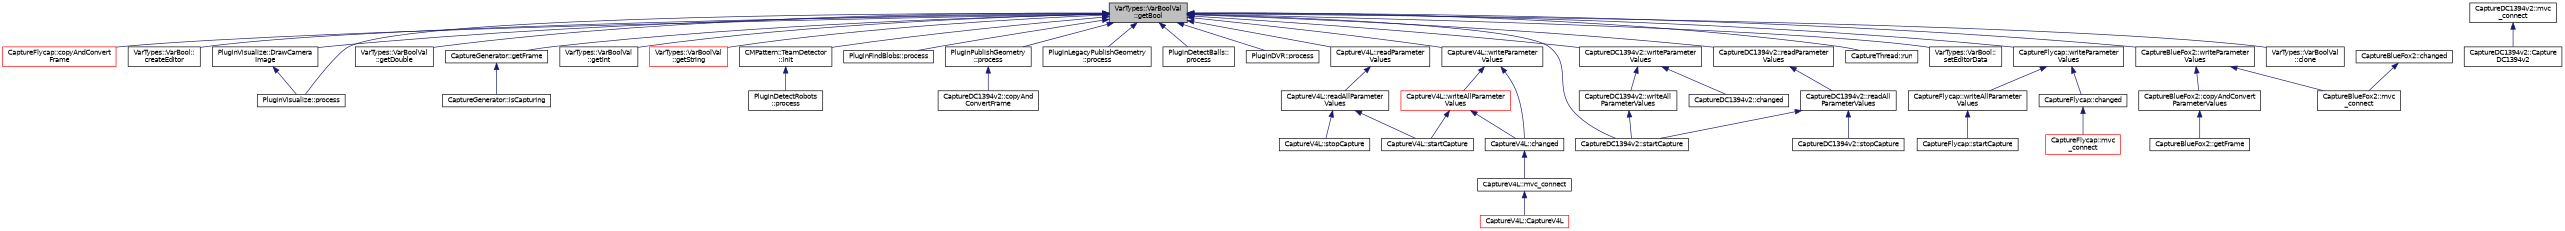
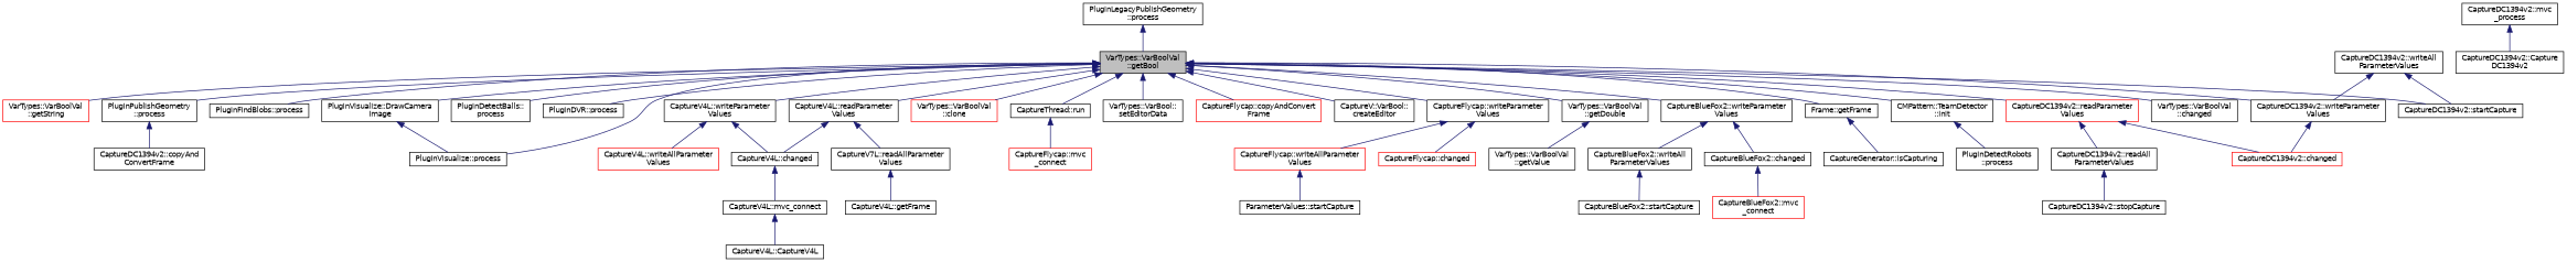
  digraph {
    rankdir=TB
    node [color=black fillcolor=white fontname=Helvetica fontsize=10 shape=record style=filled]
    edge [color=midnightblue dir=back fontname=Helvetica fontsize=10 labelfontname=Helvetica labelfontsize=10 style=solid]
    n1 [fillcolor=grey75 fontcolor=black height=0.2 label="VarTypes::VarBoolVal\l::getBool" width=0.4]
-   n2 [height=0.2 label="VarTypes::VarBoolVal\l::clone" width=0.4]
+   n2 [color=red height=0.2 label="VarTypes::VarBoolVal\l::clone" width=0.4]
    n3 [color=red height=0.2 label="CaptureFlycap::copyAndConvert\lFrame" width=0.4]
-   n4 [height=0.2 label="VarTypes::VarBool::\lcreateEditor" width=0.4]
+   n4 [height=0.2 label="CaptureV::VarBool::\lcreateEditor" width=0.4]
    n5 [height=0.2 label="PluginVisualize::DrawCamera\lImage" width=0.4]
    n6 [height=0.2 label="PluginVisualize::process" width=0.4]
    n7 [height=0.2 label="VarTypes::VarBoolVal\l::getDouble" width=0.4]
-   n8 [height=0.2 label="CaptureGenerator::getFrame" width=0.4]
-   n9 [height=0.2 label="VarTypes::VarBoolVal\l::getInt" width=0.4]
+   n8 [height=0.2 label="Frame::getFrame" width=0.4]
+   n9 [height=0.2 label="VarTypes::VarBoolVal\l::changed" width=0.4]
    n10 [color=red height=0.2 label="VarTypes::VarBoolVal\l::getString" width=0.4]
    n11 [height=0.2 label="CMPattern::TeamDetector\l::init" width=0.4]
    n12 [height=0.2 label="PluginFindBlobs::process" width=0.4]
    n13 [height=0.2 label="PluginPublishGeometry\l::process" width=0.4]
    n14 [height=0.2 label="PluginLegacyPublishGeometry\l::process" width=0.4]
    n15 [height=0.2 label="PluginDetectBalls::\lprocess" width=0.4]
    n16 [height=0.2 label="PluginDVR::process" width=0.4]
    n17 [height=0.2 label="CaptureV4L::readParameter\lValues" width=0.4]
-   n18 [height=0.2 label="CaptureDC1394v2::readParameter\lValues" width=0.4]
+   n18 [color=red height=0.2 label="CaptureDC1394v2::readParameter\lValues" width=0.4]
    n19 [height=0.2 label="CaptureDC1394v2::startCapture" width=0.4]
    n20 [height=0.2 label="CaptureThread::run" width=0.4]
    n21 [height=0.2 label="VarTypes::VarBool::\lsetEditorData" width=0.4]
    n22 [height=0.2 label="CaptureFlycap::writeParameter\lValues" width=0.4]
    n23 [height=0.2 label="CaptureBlueFox2::writeParameter\lValues" width=0.4]
    n24 [height=0.2 label="CaptureV4L::writeParameter\lValues" width=0.4]
    n25 [height=0.2 label="CaptureDC1394v2::writeParameter\lValues" width=0.4]
    n26 [height=0.2 label="CaptureDC1394v2::copyAnd\lConvertFrame" width=0.4]
+   n27 [height=0.2 label="VarTypes::VarBoolVal\l::getValue" width=0.4]
    n28 [height=0.2 label="CaptureGenerator::isCapturing" width=0.4]
    n29 [height=0.2 label="PluginDetectRobots\l::process" width=0.4]
    n30 [height=0.2 label="CaptureV4L::changed" width=0.4]
-   n31 [height=0.2 label="CaptureV4L::readAllParameter\lValues" width=0.4]
-   n32 [height=0.2 label="CaptureDC1394v2::changed" width=0.4]
+   n31 [height=0.2 label="CaptureV7L::readAllParameter\lValues" width=0.4]
+   n32 [color=red height=0.2 label="CaptureDC1394v2::changed" width=0.4]
    n33 [height=0.2 label="CaptureDC1394v2::readAll\lParameterValues" width=0.4]
-   n34 [height=0.2 label="CaptureFlycap::changed" width=0.4]
-   n35 [height=0.2 label="CaptureFlycap::writeAllParameter\lValues" width=0.4]
+   n34 [color=red height=0.2 label="CaptureFlycap::changed" width=0.4]
+   n35 [color=red height=0.2 label="CaptureFlycap::writeAllParameter\lValues" width=0.4]
    n36 [height=0.2 label="CaptureBlueFox2::changed" width=0.4]
-   n37 [height=0.2 label="CaptureBlueFox2::copyAndConvert\lParameterValues" width=0.4]
+   n37 [height=0.2 label="CaptureBlueFox2::writeAll\lParameterValues" width=0.4]
    n38 [color=red height=0.2 label="CaptureV4L::writeAllParameter\lValues" width=0.4]
    n39 [height=0.2 label="CaptureDC1394v2::writeAll\lParameterValues" width=0.4]
    n40 [height=0.2 label="CaptureV4L::mvc_connect" width=0.4]
-   n41 [height=0.2 label="CaptureV4L::startCapture" width=0.4]
-   n42 [height=0.2 label="CaptureV4L::stopCapture" width=0.4]
-   n43 [color=red height=0.2 label="CaptureV4L::CaptureV4L" width=0.4]
+   n42 [height=0.2 label="CaptureV4L::getFrame" width=0.4]
+   n43 [height=0.2 label="CaptureV4L::CaptureV4L" width=0.4]
    n44 [height=0.2 label="CaptureDC1394v2::stopCapture" width=0.4]
-   n45 [height=0.2 label="CaptureDC1394v2::mvc\l_connect" width=0.4]
+   n45 [height=0.2 label="CaptureDC1394v2::mvc\l_process" width=0.4]
    n46 [height=0.2 label="CaptureDC1394v2::Capture\lDC1394v2" width=0.4]
    n47 [color=red height=0.2 label="CaptureFlycap::mvc\l_connect" width=0.4]
-   n48 [height=0.2 label="CaptureFlycap::startCapture" width=0.4]
-   n49 [height=0.2 label="CaptureBlueFox2::mvc\l_connect" width=0.4]
-   n50 [height=0.2 label="CaptureBlueFox2::getFrame" width=0.4]
+   n48 [height=0.2 label="ParameterValues::startCapture" width=0.4]
+   n49 [color=red height=0.2 label="CaptureBlueFox2::mvc\l_connect" width=0.4]
+   n50 [height=0.2 label="CaptureBlueFox2::startCapture" width=0.4]
    n1 -> n2
    n1 -> n3
    n1 -> n4
    n1 -> n5
    n1 -> n6
    n1 -> n7
    n1 -> n8
    n1 -> n9
    n1 -> n10
    n1 -> n11
    n1 -> n12
    n1 -> n13
-   n1 -> n14
+   n14 -> n1
    n1 -> n15
    n1 -> n16
    n1 -> n17
    n1 -> n18
    n1 -> n19
    n1 -> n20
    n1 -> n21
    n1 -> n22
    n1 -> n23
    n1 -> n24
    n1 -> n25
    n5 -> n6
+   n7 -> n27
    n8 -> n28
    n11 -> n29
    n13 -> n26
-   n38 -> n30
+   n17 -> n30
    n17 -> n31
+   n18 -> n32
    n18 -> n33
    n22 -> n34
    n22 -> n35
-   n23 -> n49
+   n23 -> n36
    n23 -> n37
    n24 -> n30
    n24 -> n38
    n25 -> n32
-   n25 -> n39
+   n39 -> n25
    n30 -> n40
-   n31 -> n41
    n31 -> n42
-   n33 -> n19
    n33 -> n44
-   n34 -> n47
+   n20 -> n47
    n35 -> n48
    n36 -> n49
    n37 -> n50
-   n38 -> n41
    n39 -> n19
    n40 -> n43
    n45 -> n46
  }
